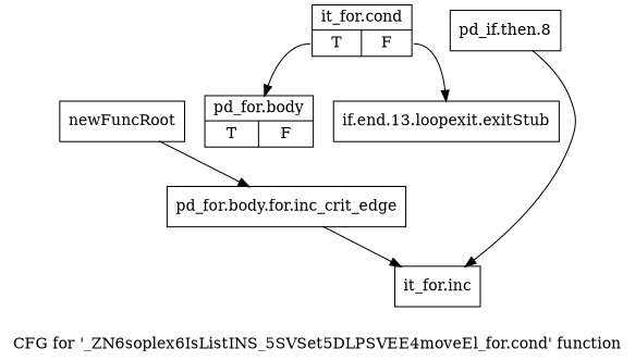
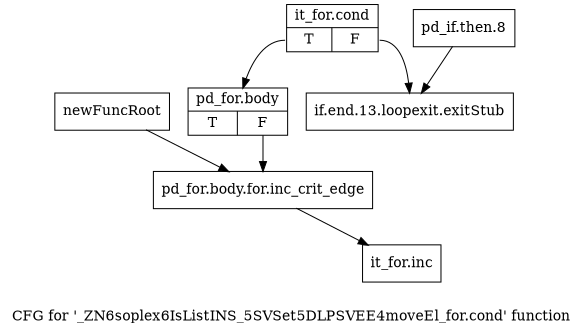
  digraph {
    label="CFG for '_ZN6soplex6IsListINS_5SVSet5DLPSVEE4moveEl_for.cond' function"
    node [shape=record]
    n1 [label="{newFuncRoot}"]
    n2 [label="{pd_for.body.for.inc_crit_edge}"]
    n3 [label="{it_for.cond|{<s0>T|<s1>F}}"]
    n4 [label="{if.end.13.loopexit.exitStub}"]
    n5 [label="{pd_for.body|{<s0>T|<s1>F}}"]
    n6 [label="{pd_if.then.8}"]
    n7 [label="{it_for.inc}"]
    n1 -> n2
    n2 -> n7
    n3 -> n4 [tailport=s1]
    n3 -> n5 [tailport=s0]
-   n6 -> n7
+   n5 -> n2 [tailport=s1]
+   n6 -> n4
  }
